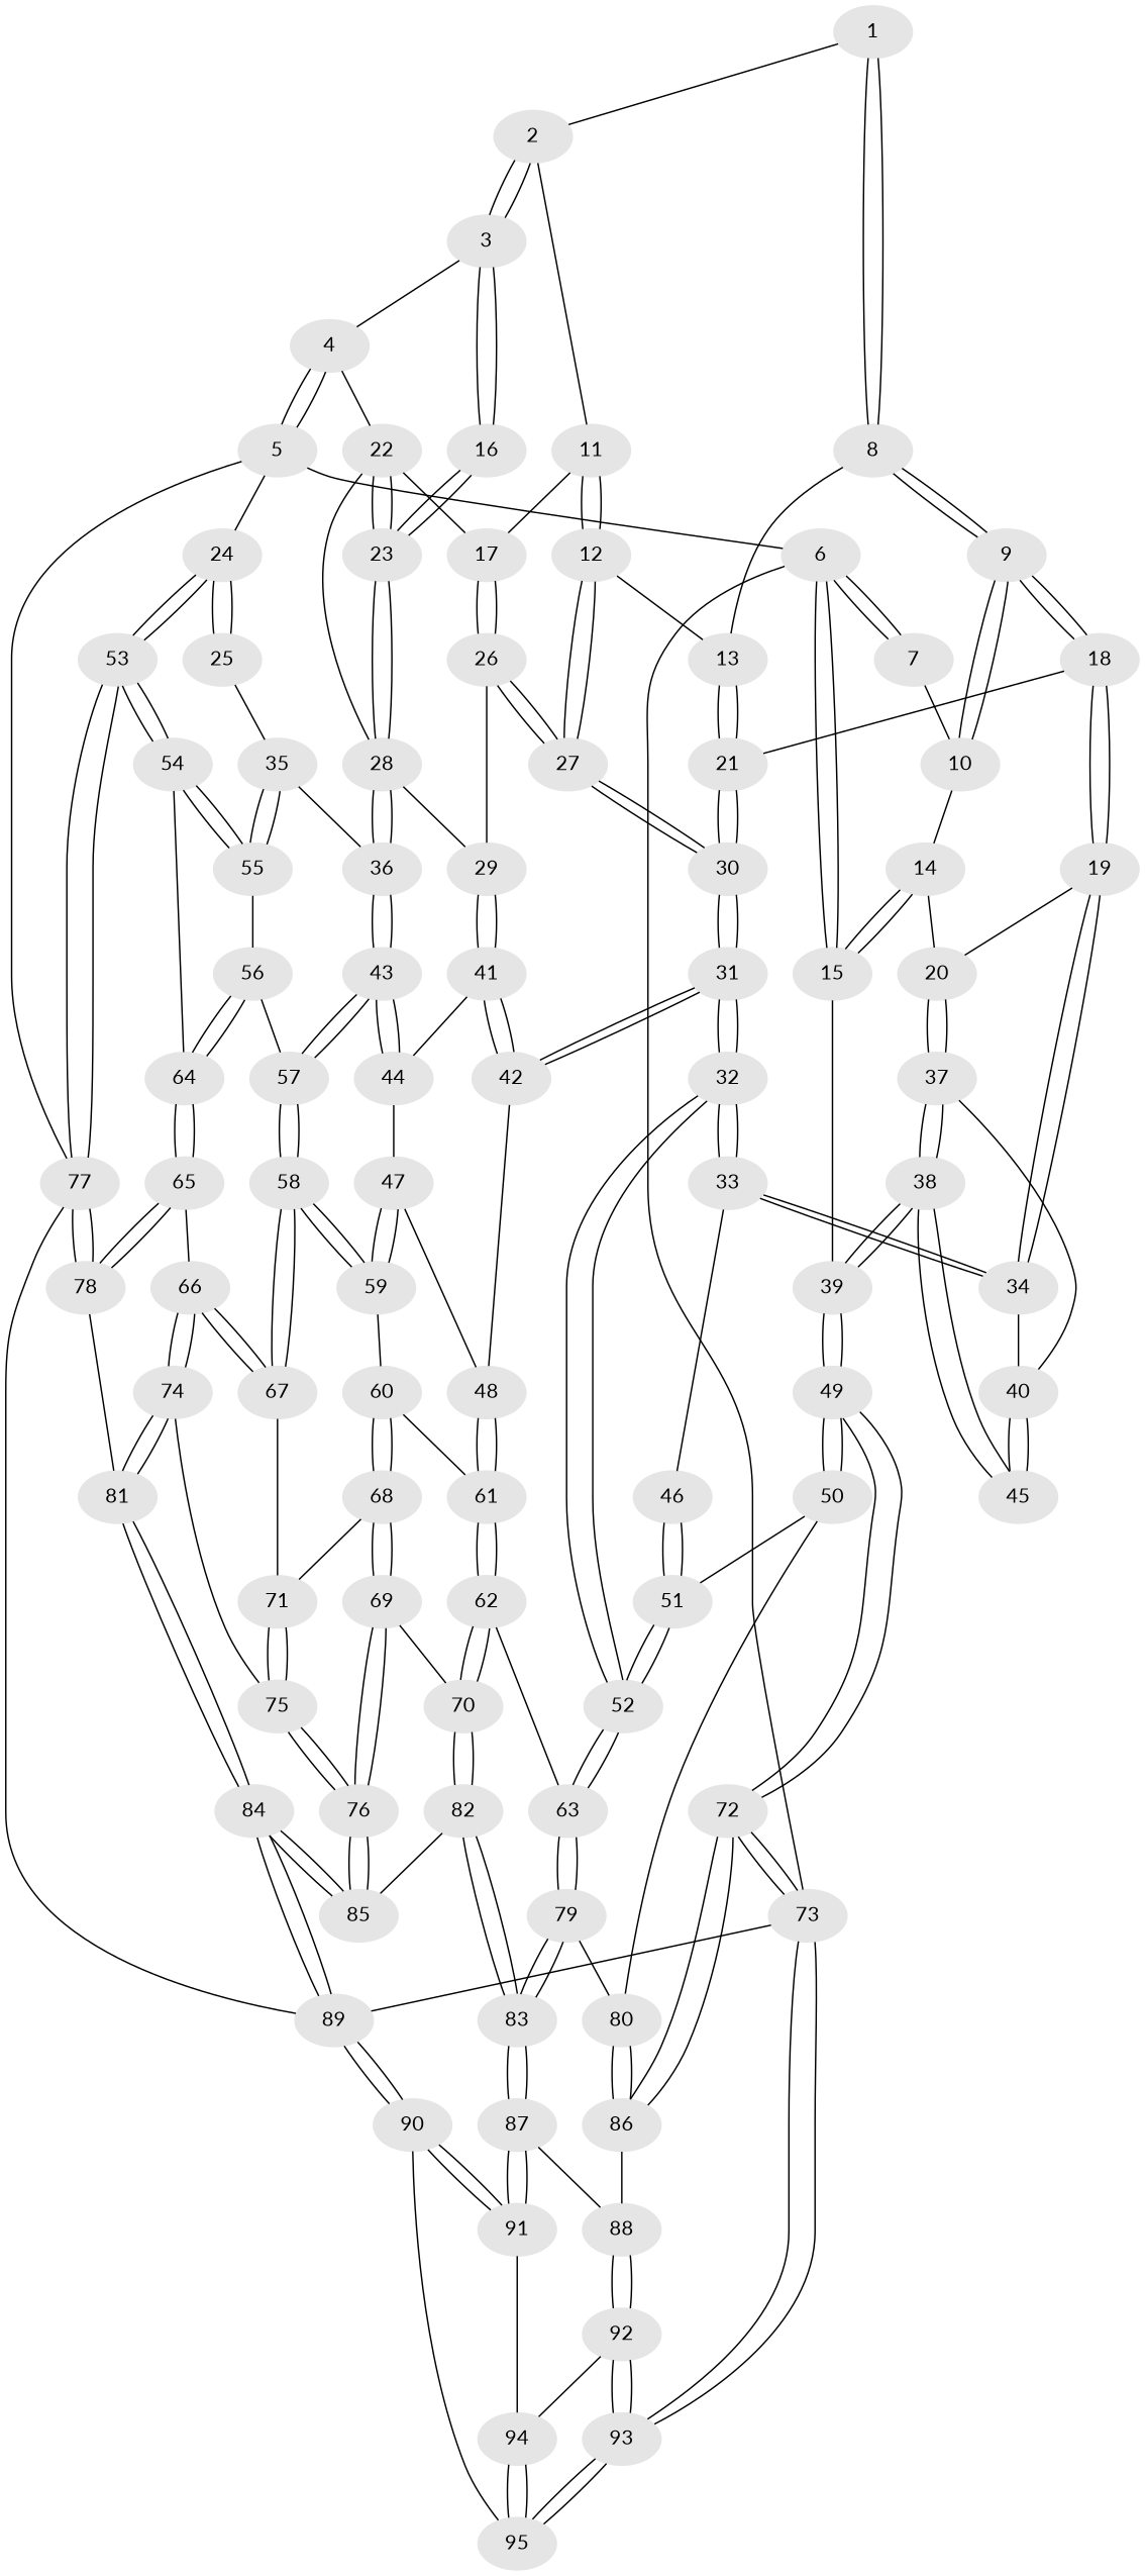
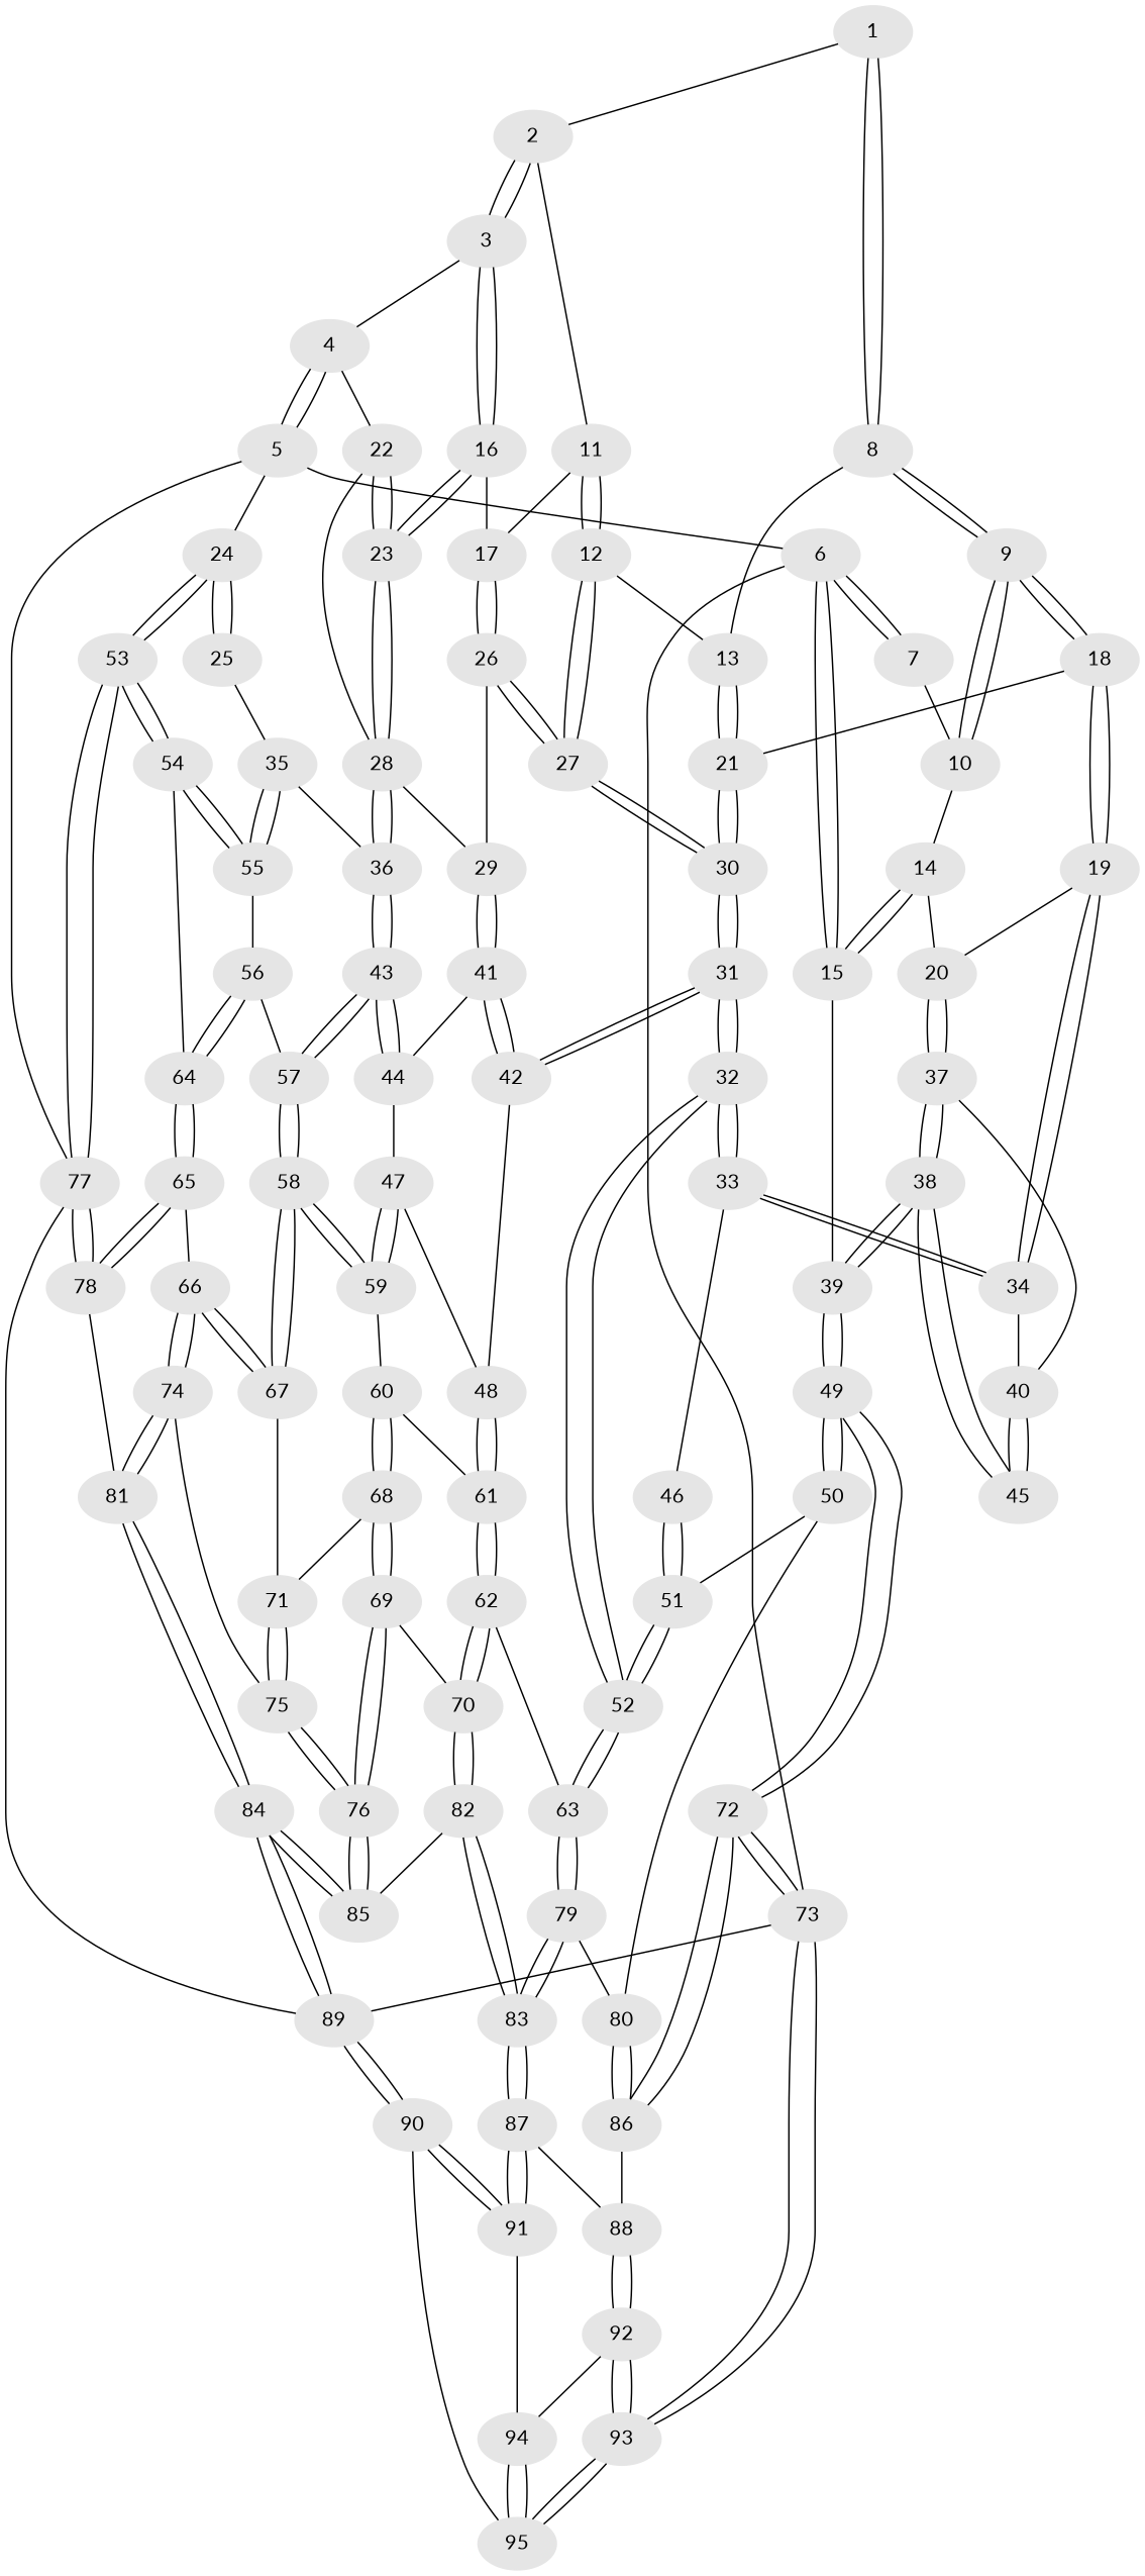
  graph {
    fontname=Lato
    node [color=gray90 fontname=Lato style=filled]
    edge [fontname=Lato]
    1
    2
    8
    3
    11
    9
    13
    4
    16
    12
    17
    5
    22
    23
    6
    24
    77
    28
    7
    15
    73
    25
    53
    78
    89
    10
    39
    93
    14
    18
    21
    19
    20
    27
    26
    30
    37
    49
    29
    34
    40
    38
    31
    35
    36
    54
    55
    41
    43
    42
    44
    32
    33
    52
    48
    46
    63
    51
    45
    56
    57
    50
    72
    47
    61
    58
    59
    60
    62
    80
    86
    79
    64
    65
    67
    71
    68
    69
    70
    82
    83
    66
    74
    81
    75
    76
    85
    88
    90
    95
    84
    87
    91
    92
    94
    1 -- 2
    1 -- 8
    1 -- 8
    2 -- 3
    2 -- 3
    2 -- 11
    8 -- 9
    8 -- 9
    8 -- 13
    3 -- 4
    3 -- 16
    3 -- 16
    11 -- 12
    11 -- 12
    11 -- 17
    9 -- 10
    9 -- 10
    9 -- 18
    9 -- 18
    13 -- 21
    13 -- 21
    4 -- 5
    4 -- 5
    4 -- 22
-   22 -- 17
+   16 -- 17
    16 -- 23
    16 -- 23
    12 -- 13
    12 -- 27
    12 -- 27
    17 -- 26
    17 -- 26
    5 -- 6
    5 -- 24
    5 -- 77
    22 -- 23
    22 -- 23
    22 -- 28
    23 -- 28
    23 -- 28
    6 -- 7
    6 -- 7
    6 -- 15
    6 -- 15
    6 -- 73
    24 -- 25
    24 -- 25
    24 -- 53
    24 -- 53
    77 -- 78
    77 -- 78
    77 -- 89
    28 -- 29
    28 -- 36
    28 -- 36
    7 -- 10
    15 -- 39
    73 -- 89
    73 -- 93
    73 -- 93
    25 -- 35
    53 -- 77
    53 -- 77
    53 -- 54
    53 -- 54
    78 -- 81
    89 -- 90
    89 -- 90
    10 -- 14
    39 -- 49
    39 -- 49
    93 -- 95
    93 -- 95
    14 -- 15
    14 -- 15
    14 -- 20
    18 -- 21
    18 -- 19
    18 -- 19
    21 -- 30
    21 -- 30
    19 -- 20
    19 -- 34
    19 -- 34
    20 -- 37
    20 -- 37
    27 -- 30
    27 -- 30
    26 -- 27
    26 -- 27
    26 -- 29
    30 -- 31
    30 -- 31
    37 -- 40
    37 -- 38
    37 -- 38
    49 -- 50
    49 -- 50
    49 -- 72
    49 -- 72
    29 -- 41
    29 -- 41
    34 -- 40
    40 -- 45
    40 -- 45
    38 -- 39
    38 -- 39
    38 -- 45
    38 -- 45
    31 -- 42
    31 -- 42
    31 -- 32
    31 -- 32
    35 -- 36
    35 -- 55
    35 -- 55
    36 -- 43
    36 -- 43
    54 -- 55
    54 -- 55
    54 -- 64
    55 -- 56
    41 -- 42
    41 -- 42
    41 -- 44
    43 -- 44
    43 -- 44
    43 -- 57
    43 -- 57
    42 -- 48
    44 -- 47
    32 -- 33
    32 -- 33
    32 -- 52
    32 -- 52
    33 -- 34
    33 -- 34
    33 -- 46
    52 -- 63
    52 -- 63
    48 -- 61
    48 -- 61
    46 -- 51
    46 -- 51
    63 -- 79
    63 -- 79
    51 -- 52
    51 -- 52
    56 -- 57
    56 -- 64
    56 -- 64
    57 -- 58
    57 -- 58
    50 -- 51
    50 -- 80
    72 -- 73
    72 -- 73
    72 -- 86
    72 -- 86
    47 -- 48
    47 -- 59
    47 -- 59
    61 -- 62
    61 -- 62
    58 -- 59
    58 -- 59
    58 -- 67
    58 -- 67
    59 -- 60
    60 -- 61
    60 -- 68
    60 -- 68
    62 -- 63
    62 -- 70
    62 -- 70
    80 -- 86
    80 -- 86
    86 -- 88
    79 -- 80
    79 -- 83
    79 -- 83
    64 -- 65
    64 -- 65
    65 -- 78
    65 -- 78
    65 -- 66
    67 -- 71
    71 -- 75
    71 -- 75
    68 -- 71
    68 -- 69
    68 -- 69
    69 -- 70
    69 -- 76
    69 -- 76
    70 -- 82
    70 -- 82
    82 -- 83
    82 -- 83
    82 -- 85
    83 -- 87
    83 -- 87
    66 -- 67
    66 -- 67
    66 -- 74
    66 -- 74
    74 -- 81
    74 -- 81
    74 -- 75
    81 -- 84
    81 -- 84
    75 -- 76
    75 -- 76
    76 -- 85
    76 -- 85
    88 -- 92
    88 -- 92
    90 -- 95
    90 -- 91
    90 -- 91
    84 -- 89
    84 -- 89
    84 -- 85
    84 -- 85
    87 -- 88
    87 -- 91
    87 -- 91
    91 -- 94
    92 -- 93
    92 -- 93
    92 -- 94
    94 -- 95
    94 -- 95
  }
